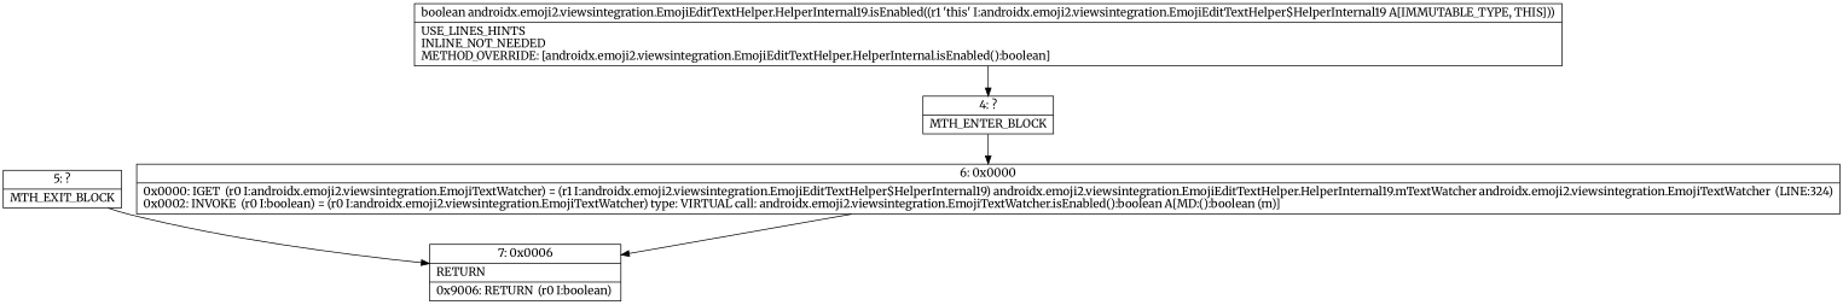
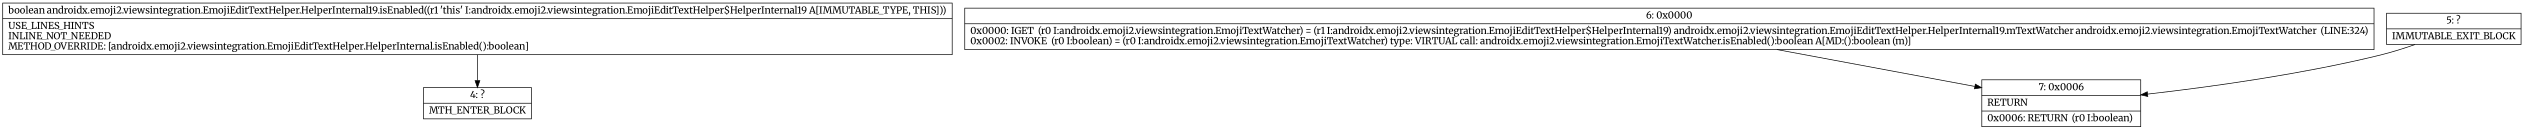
  digraph {
    fontname=Merriweather
    node [fontname=Merriweather shape=record]
    edge [fontname=Merriweather]
    n1 [label="{4\:\ ?|MTH_ENTER_BLOCK\l}"]
    n2 [label="{6\:\ 0x0000|0x0000: IGET  (r0 I:androidx.emoji2.viewsintegration.EmojiTextWatcher) = (r1 I:androidx.emoji2.viewsintegration.EmojiEditTextHelper$HelperInternal19) androidx.emoji2.viewsintegration.EmojiEditTextHelper.HelperInternal19.mTextWatcher androidx.emoji2.viewsintegration.EmojiTextWatcher  (LINE:324)\l0x0002: INVOKE  (r0 I:boolean) = (r0 I:androidx.emoji2.viewsintegration.EmojiTextWatcher) type: VIRTUAL call: androidx.emoji2.viewsintegration.EmojiTextWatcher.isEnabled():boolean A[MD:():boolean (m)]\l}"]
-   n3 [label="{7\:\ 0x0006|RETURN\l|0x9006: RETURN  (r0 I:boolean) \l}"]
-   n4 [label="{5\:\ ?|MTH_EXIT_BLOCK\l}"]
+   n3 [label="{7\:\ 0x0006|RETURN\l|0x0006: RETURN  (r0 I:boolean) \l}"]
+   n4 [label="{5\:\ ?|IMMUTABLE_EXIT_BLOCK\l}"]
    n5 [label="{boolean androidx.emoji2.viewsintegration.EmojiEditTextHelper.HelperInternal19.isEnabled((r1 'this' I:androidx.emoji2.viewsintegration.EmojiEditTextHelper$HelperInternal19 A[IMMUTABLE_TYPE, THIS]))  | USE_LINES_HINTS\lINLINE_NOT_NEEDED\lMETHOD_OVERRIDE: [androidx.emoji2.viewsintegration.EmojiEditTextHelper.HelperInternal.isEnabled():boolean]\l}"]
-   n1 -> n2
    n2 -> n3
    n4 -> n3
    n5 -> n1
  }
